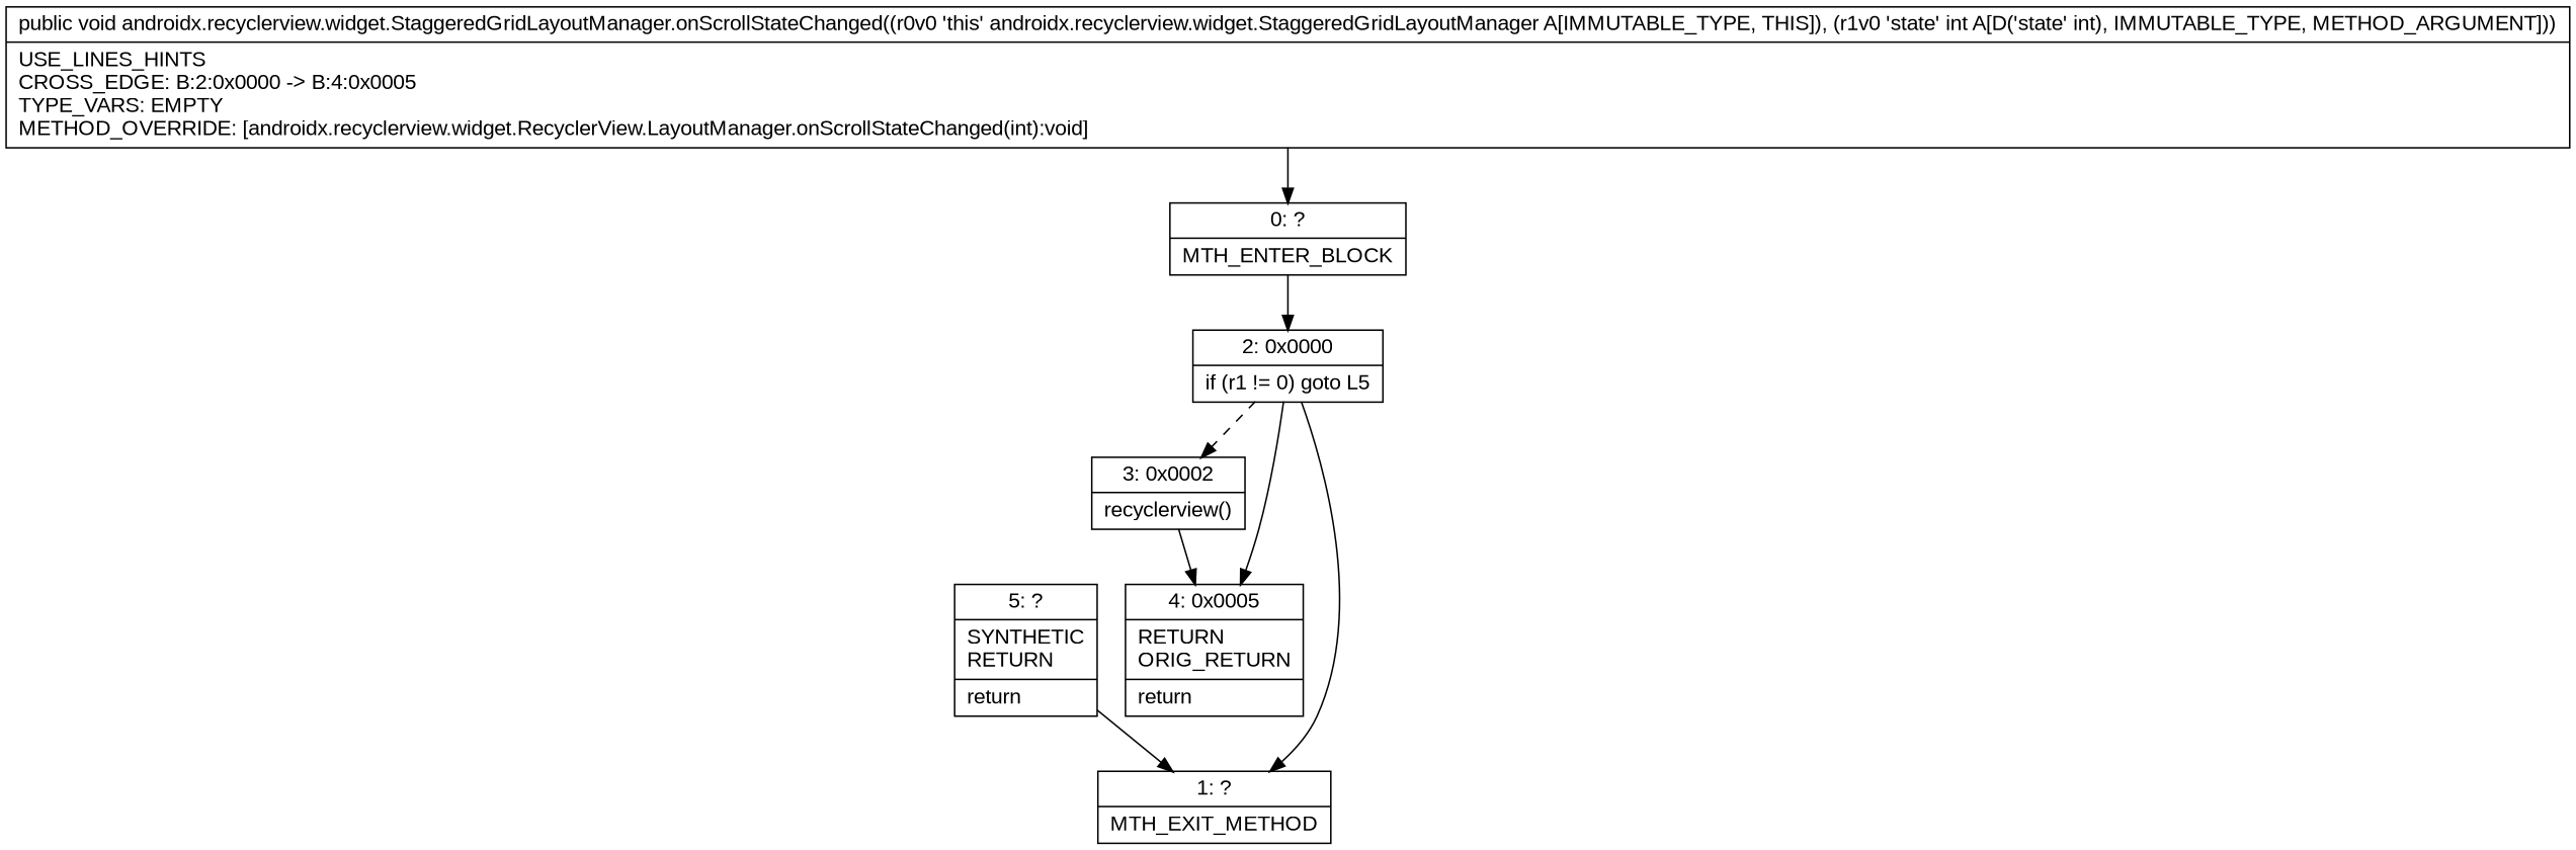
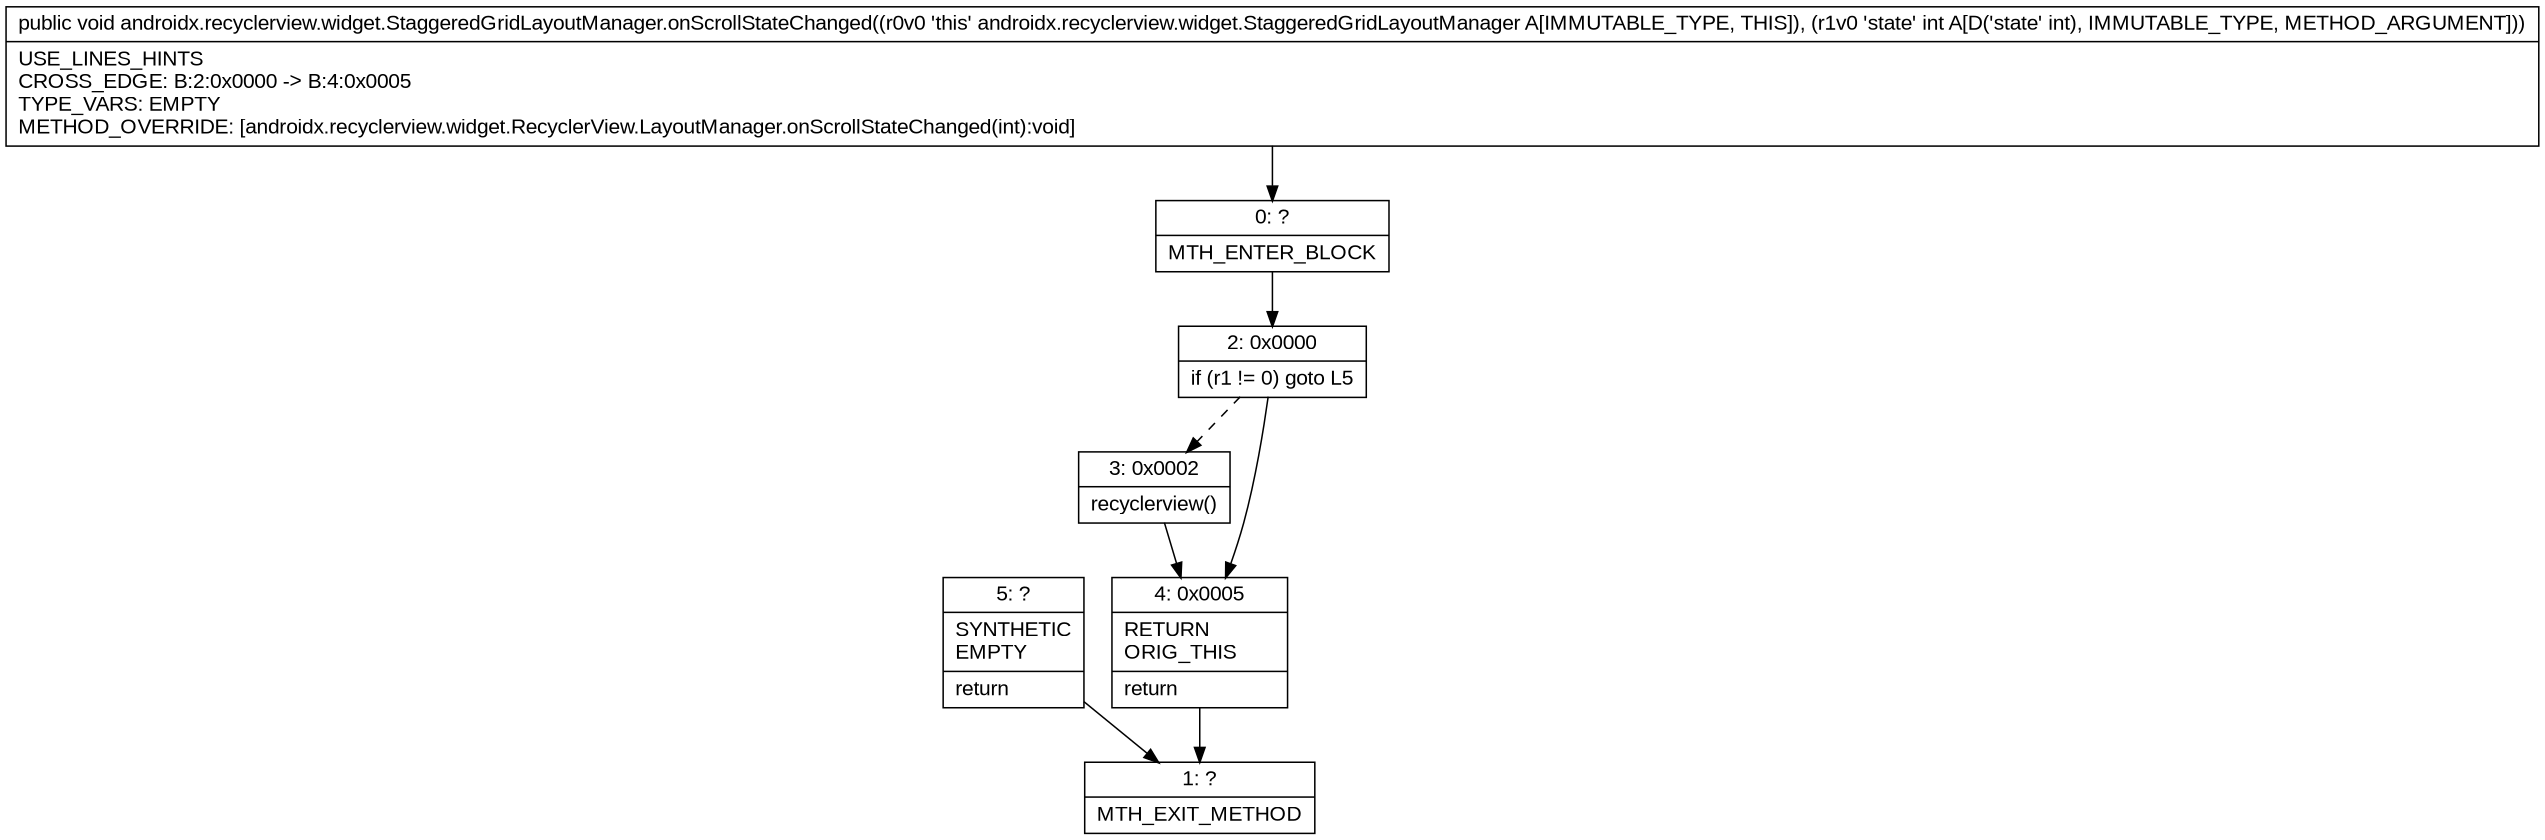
  digraph {
    fontname="Liberation Sans"
    node [fontname="Liberation Sans" shape=record]
    edge [fontname="Liberation Sans"]
    n1 [label="{0\:\ ?|MTH_ENTER_BLOCK\l}"]
    n2 [label="{2\:\ 0x0000|if (r1 != 0) goto L5\l}"]
    n3 [label="{3\:\ 0x0002|recyclerview()\l}"]
-   n4 [label="{4\:\ 0x0005|RETURN\lORIG_RETURN\l|return\l}"]
-   n5 [label="{5\:\ ?|SYNTHETIC\lRETURN\l|return\l}"]
+   n4 [label="{4\:\ 0x0005|RETURN\lORIG_THIS\l|return\l}"]
+   n5 [label="{5\:\ ?|SYNTHETIC\lEMPTY\l|return\l}"]
    n6 [label="{1\:\ ?|MTH_EXIT_METHOD\l}"]
    n7 [label="{public void androidx.recyclerview.widget.StaggeredGridLayoutManager.onScrollStateChanged((r0v0 'this' androidx.recyclerview.widget.StaggeredGridLayoutManager A[IMMUTABLE_TYPE, THIS]), (r1v0 'state' int A[D('state' int), IMMUTABLE_TYPE, METHOD_ARGUMENT]))  | USE_LINES_HINTS\lCROSS_EDGE: B:2:0x0000 \-\> B:4:0x0005\lTYPE_VARS: EMPTY\lMETHOD_OVERRIDE: [androidx.recyclerview.widget.RecyclerView.LayoutManager.onScrollStateChanged(int):void]\l}"]
    n1 -> n2
    n2 -> n3 [style=dashed]
    n2 -> n4
    n3 -> n4
-   n2 -> n6
+   n4 -> n6
    n5 -> n6
    n7 -> n1
  }
